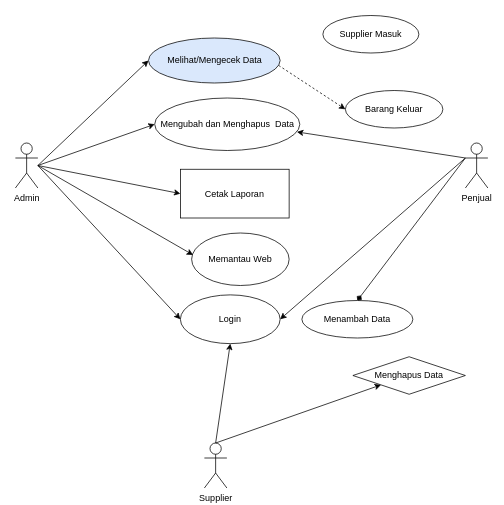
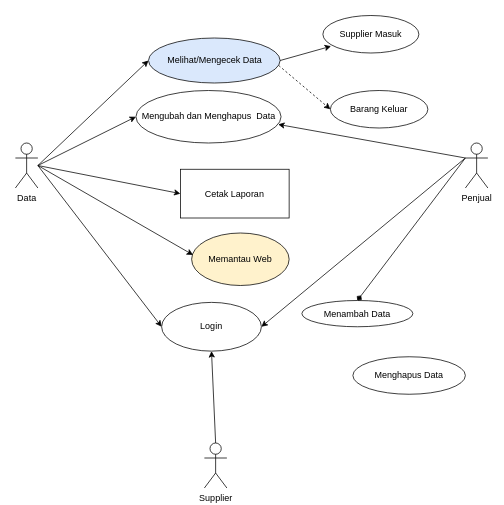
  <mxCell id="0" />
  <mxCell id="1" parent="0" />
- <mxCell id="2" value="Admin" style="shape=umlActor;verticalLabelPosition=bottom;verticalAlign=top;html=1;outlineConnect=0;" vertex="1" parent="1"><mxGeometry x="20" y="190" width="30" height="60" as="geometry" /></mxCell>
- <mxCell id="3" value="Login" style="ellipse;whiteSpace=wrap;html=1;" vertex="1" parent="1"><mxGeometry x="240" y="392.5" width="133" height="65" as="geometry" /></mxCell>
+ <mxCell id="2" value="Data" style="shape=umlActor;verticalLabelPosition=bottom;verticalAlign=top;html=1;outlineConnect=0;" vertex="1" parent="1"><mxGeometry x="20" y="190" width="30" height="60" as="geometry" /></mxCell>
+ <mxCell id="3" value="Login" style="ellipse;whiteSpace=wrap;html=1;" vertex="1" parent="1"><mxGeometry x="215" y="402.5" width="133" height="65" as="geometry" /></mxCell>
  <mxCell id="4" value="Melihat/Mengecek Data" style="ellipse;whiteSpace=wrap;html=1;fillColor=#dae8fc;" vertex="1" parent="1"><mxGeometry x="197.5" y="50" width="175.5" height="60" as="geometry" /></mxCell>
- <mxCell id="5" value="Mengubah dan Menghapus&amp;nbsp; Data" style="ellipse;whiteSpace=wrap;html=1;" vertex="1" parent="1"><mxGeometry x="205.75" y="130" width="193.5" height="70" as="geometry" /></mxCell>
+ <mxCell id="5" value="Mengubah dan Menghapus&amp;nbsp; Data" style="ellipse;whiteSpace=wrap;html=1;" vertex="1" parent="1"><mxGeometry x="180.75" y="120" width="193.5" height="70" as="geometry" /></mxCell>
  <mxCell id="6" value="Penjual" style="shape=umlActor;verticalLabelPosition=bottom;verticalAlign=top;html=1;outlineConnect=0;" vertex="1" parent="1"><mxGeometry x="620" y="190" width="30" height="60" as="geometry" /></mxCell>
  <mxCell id="7" value="Supplier" style="shape=umlActor;verticalLabelPosition=bottom;verticalAlign=top;html=1;outlineConnect=0;" vertex="1" parent="1"><mxGeometry x="272" y="590" width="30" height="60" as="geometry" /></mxCell>
  <mxCell id="8" value="Supplier Masuk" style="ellipse;whiteSpace=wrap;html=1;" vertex="1" parent="1"><mxGeometry x="430" y="20" width="128" height="50" as="geometry" /></mxCell>
- <mxCell id="9" value="Barang Keluar" style="ellipse;whiteSpace=wrap;html=1;" vertex="1" parent="1"><mxGeometry x="460" y="120" width="130" height="50" as="geometry" /></mxCell>
+ <mxCell id="9" value="Barang Keluar" style="ellipse;whiteSpace=wrap;html=1;" vertex="1" parent="1"><mxGeometry x="440" y="120" width="130" height="50" as="geometry" /></mxCell>
  <mxCell id="10" value="Cetak Laporan" style="whiteSpace=wrap;html=1;rounded=0;" vertex="1" parent="1"><mxGeometry x="240" y="225" width="145" height="65" as="geometry" /></mxCell>
  <mxCell id="11" value="" style="edgeStyle=none;orthogonalLoop=1;jettySize=auto;html=1;rounded=0;entryX=0;entryY=0.5;entryDx=0;entryDy=0;" edge="1" parent="1" target="3"><mxGeometry width="80" relative="1" as="geometry"><mxPoint x="50" y="220" as="sourcePoint" /><mxPoint x="110" y="190" as="targetPoint" /><Array as="points" /></mxGeometry></mxCell>
  <mxCell id="12" value="" style="edgeStyle=none;orthogonalLoop=1;jettySize=auto;html=1;rounded=0;entryX=0;entryY=0.5;entryDx=0;entryDy=0;" edge="1" parent="1" target="4"><mxGeometry width="80" relative="1" as="geometry"><mxPoint x="50" y="220" as="sourcePoint" /><mxPoint x="240" y="98" as="targetPoint" /><Array as="points" /></mxGeometry></mxCell>
+ <mxCell id="13" value="" style="edgeStyle=none;orthogonalLoop=1;jettySize=auto;html=1;rounded=0;entryX=0.085;entryY=0.819;entryDx=0;entryDy=0;exitX=1;exitY=0.5;exitDx=0;exitDy=0;entryPerimeter=0;" edge="1" parent="1" source="4" target="8"><mxGeometry width="80" relative="1" as="geometry"><mxPoint x="259" y="200" as="sourcePoint" /><mxPoint x="429" y="120" as="targetPoint" /><Array as="points" /></mxGeometry></mxCell>
  <mxCell id="14" value="" style="edgeStyle=none;orthogonalLoop=1;jettySize=auto;html=1;rounded=0;entryX=0;entryY=0.5;entryDx=0;entryDy=0;exitX=0.989;exitY=0.61;exitDx=0;exitDy=0;exitPerimeter=0;dashed=1;" edge="1" parent="1" source="4" target="9"><mxGeometry width="80" relative="1" as="geometry"><mxPoint x="330" y="140" as="sourcePoint" /><mxPoint x="440" y="115" as="targetPoint" /><Array as="points" /></mxGeometry></mxCell>
  <mxCell id="15" value="" style="edgeStyle=none;orthogonalLoop=1;jettySize=auto;html=1;rounded=0;entryX=0;entryY=0.5;entryDx=0;entryDy=0;exitX=1;exitY=0.5;exitDx=0;exitDy=0;" edge="1" parent="1" target="10"><mxGeometry width="80" relative="1" as="geometry"><mxPoint x="50" y="220" as="sourcePoint" /><mxPoint x="150" y="185" as="targetPoint" /><Array as="points" /></mxGeometry></mxCell>
  <mxCell id="16" value="" style="edgeStyle=none;orthogonalLoop=1;jettySize=auto;html=1;rounded=0;exitX=0;exitY=0.333;exitDx=0;exitDy=0;exitPerimeter=0;entryX=1;entryY=0.5;entryDx=0;entryDy=0;" edge="1" parent="1" source="6" target="3"><mxGeometry width="80" relative="1" as="geometry"><mxPoint x="490" y="232" as="sourcePoint" /><mxPoint x="660" y="60" as="targetPoint" /><Array as="points" /></mxGeometry></mxCell>
- <mxCell id="17" value="Memantau Web" style="ellipse;whiteSpace=wrap;html=1;" vertex="1" parent="1"><mxGeometry x="255" y="310" width="130" height="70" as="geometry" /></mxCell>
+ <mxCell id="17" value="Memantau Web" style="ellipse;whiteSpace=wrap;html=1;fillColor=#fff2cc;" vertex="1" parent="1"><mxGeometry x="255" y="310" width="130" height="70" as="geometry" /></mxCell>
  <mxCell id="18" value="" style="edgeStyle=none;orthogonalLoop=1;jettySize=auto;html=1;rounded=0;entryX=0.015;entryY=0.418;entryDx=0;entryDy=0;entryPerimeter=0;" edge="1" parent="1" target="17"><mxGeometry width="80" relative="1" as="geometry"><mxPoint x="50" y="220" as="sourcePoint" /><mxPoint x="225" y="315" as="targetPoint" /><Array as="points" /></mxGeometry></mxCell>
- <mxCell id="19" value="Menambah Data" style="ellipse;whiteSpace=wrap;html=1;" vertex="1" parent="1"><mxGeometry x="402" y="400" width="148" height="50" as="geometry" /></mxCell>
- <mxCell id="20" value="Menghapus Data" style="rhombus;whiteSpace=wrap;html=1;" vertex="1" parent="1"><mxGeometry x="470" y="475" width="150" height="50" as="geometry" /></mxCell>
+ <mxCell id="19" value="Menambah Data" style="ellipse;whiteSpace=wrap;html=1;" vertex="1" parent="1"><mxGeometry x="402" y="400" width="148" height="35" as="geometry" /></mxCell>
+ <mxCell id="20" value="Menghapus Data" style="ellipse;whiteSpace=wrap;html=1;" vertex="1" parent="1"><mxGeometry x="470" y="475" width="150" height="50" as="geometry" /></mxCell>
  <mxCell id="21" value="" style="edgeStyle=none;orthogonalLoop=1;jettySize=auto;html=1;rounded=0;entryX=0.5;entryY=0;entryDx=0;entryDy=0;exitX=0;exitY=0.333;exitDx=0;exitDy=0;exitPerimeter=0;endArrow=diamond;" edge="1" parent="1" source="6" target="19"><mxGeometry width="80" relative="1" as="geometry"><mxPoint x="530" y="272.5" as="sourcePoint" /><mxPoint x="610" y="337.5" as="targetPoint" /><Array as="points" /></mxGeometry></mxCell>
  <mxCell id="22" value="" style="edgeStyle=none;orthogonalLoop=1;jettySize=auto;html=1;rounded=0;exitX=0.5;exitY=0;exitDx=0;exitDy=0;exitPerimeter=0;entryX=0.5;entryY=1;entryDx=0;entryDy=0;" edge="1" parent="1" source="7" target="3"><mxGeometry width="80" relative="1" as="geometry"><mxPoint x="397.5" y="460" as="sourcePoint" /><mxPoint x="132.5" y="615" as="targetPoint" /><Array as="points" /></mxGeometry></mxCell>
- <mxCell id="23" value="" style="edgeStyle=none;orthogonalLoop=1;jettySize=auto;html=1;rounded=0;exitX=0.5;exitY=0;exitDx=0;exitDy=0;exitPerimeter=0;entryX=0;entryY=1;entryDx=0;entryDy=0;" edge="1" parent="1" source="7" target="20"><mxGeometry width="80" relative="1" as="geometry"><mxPoint x="345" y="590" as="sourcePoint" /><mxPoint x="285" y="490" as="targetPoint" /><Array as="points" /></mxGeometry></mxCell>
  <mxCell id="24" value="" style="edgeStyle=none;orthogonalLoop=1;jettySize=auto;html=1;rounded=0;entryX=0;entryY=0.5;entryDx=0;entryDy=0;" edge="1" parent="1" target="5"><mxGeometry width="80" relative="1" as="geometry"><mxPoint x="50" y="220" as="sourcePoint" /><mxPoint x="233" y="100" as="targetPoint" /><Array as="points" /></mxGeometry></mxCell>
  <mxCell id="25" value="" style="edgeStyle=none;orthogonalLoop=1;jettySize=auto;html=1;rounded=0;entryX=0.98;entryY=0.646;entryDx=0;entryDy=0;exitX=0;exitY=0.333;exitDx=0;exitDy=0;exitPerimeter=0;entryPerimeter=0;" edge="1" parent="1" source="6" target="5"><mxGeometry width="80" relative="1" as="geometry"><mxPoint x="620" y="220" as="sourcePoint" /><mxPoint x="383" y="435" as="targetPoint" /><Array as="points" /></mxGeometry></mxCell>
